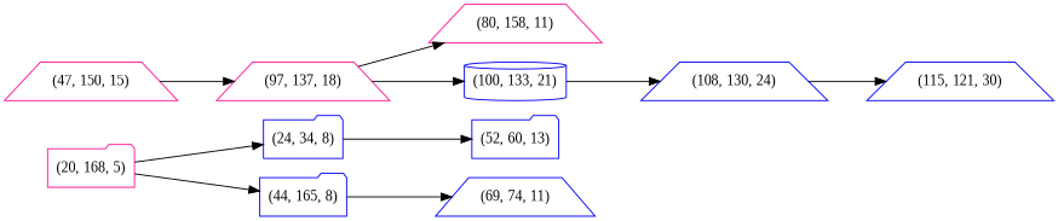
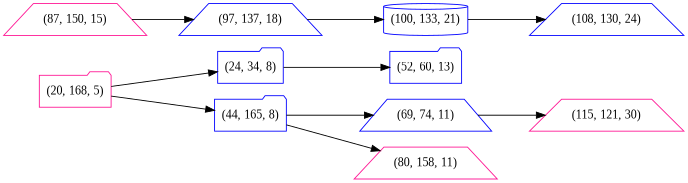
  digraph {
    fontname="Liberation Serif"
    rankdir=LR
    node [color=blue fontname="Liberation Serif" shape=trapezium]
    edge [fontname="Liberation Serif"]
    "(20, 168, 5)" [color=deeppink shape=folder]
    "(24, 34, 8)" [shape=folder]
    "(44, 165, 8)" [shape=folder]
    "(52, 60, 13)" [shape=folder]
    "(69, 74, 11)"
    "(80, 158, 11)" [color=deeppink]
-   "(87, 150, 15)" [color=deeppink label="(47, 150, 15)"]
-   "(97, 137, 18)" [color=deeppink]
+   "(87, 150, 15)" [color=deeppink]
+   "(97, 137, 18)"
    "(100, 133, 21)" [shape=cylinder]
    "(108, 130, 24)"
-   "(115, 121, 30)"
+   "(115, 121, 30)" [color=deeppink]
    "(20, 168, 5)" -> "(24, 34, 8)"
    "(20, 168, 5)" -> "(44, 165, 8)"
    "(24, 34, 8)" -> "(52, 60, 13)"
    "(44, 165, 8)" -> "(69, 74, 11)"
-   "(97, 137, 18)" -> "(80, 158, 11)"
+   "(44, 165, 8)" -> "(80, 158, 11)"
    "(87, 150, 15)" -> "(97, 137, 18)"
    "(97, 137, 18)" -> "(100, 133, 21)"
    "(100, 133, 21)" -> "(108, 130, 24)"
-   "(108, 130, 24)" -> "(115, 121, 30)"
+   "(69, 74, 11)" -> "(115, 121, 30)"
  }
